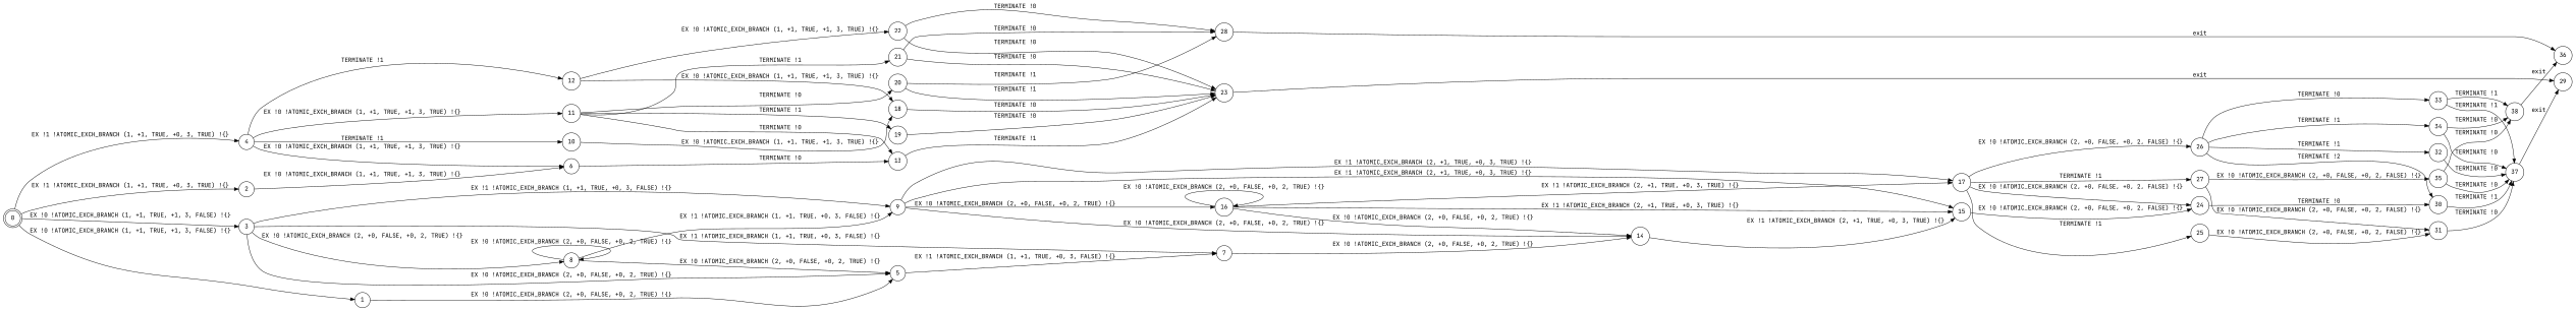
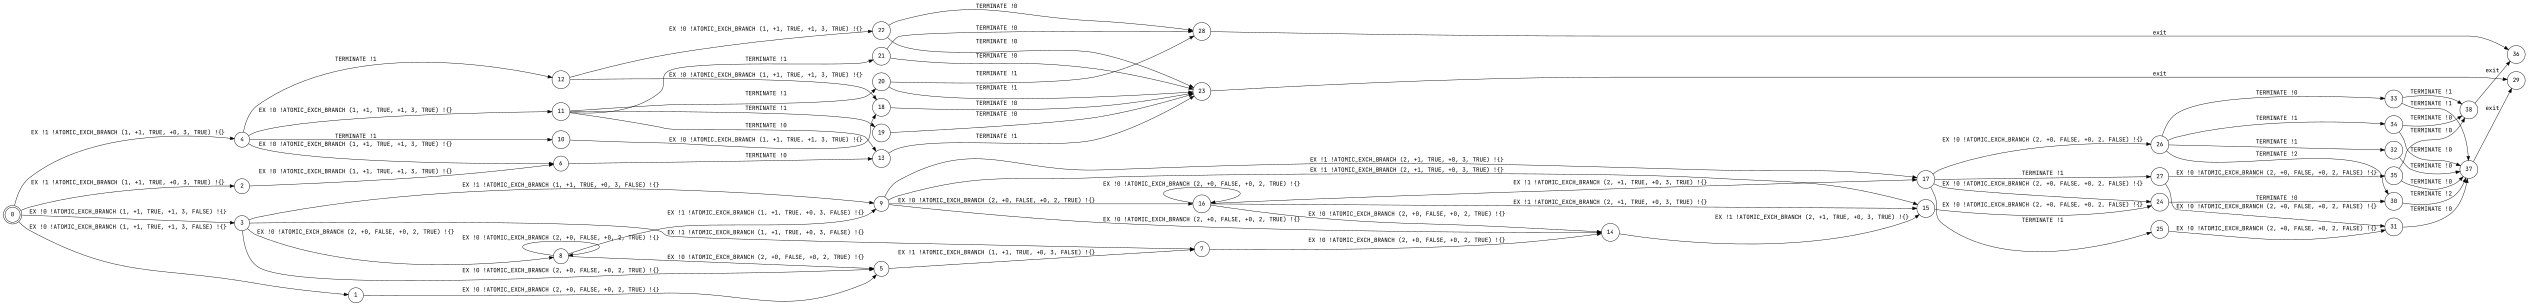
  digraph {
    fontname="JetBrains Mono"
    rankdir=LR
    node [fontname="JetBrains Mono" shape=circle]
    edge [fontname="JetBrains Mono"]
    0 [peripheries=2]
    1
    2
    3
    4
    5
    6
    7
    8
    9
    10
    11
    12
    13
    14
    15
    16
    17
    18
    19
    20
    21
    22
    23
    24
    25
    26
    27
    28
    29
    30
    31
    32
    33
    34
    35
    36
    37
    38
    0 -> 1 [label="EX !0 !ATOMIC_EXCH_BRANCH (1, +1, TRUE, +1, 3, FALSE) !{}"]
    0 -> 2 [label="EX !1 !ATOMIC_EXCH_BRANCH (1, +1, TRUE, +0, 3, TRUE) !{}"]
    0 -> 3 [label="EX !0 !ATOMIC_EXCH_BRANCH (1, +1, TRUE, +1, 3, FALSE) !{}"]
    0 -> 4 [label="EX !1 !ATOMIC_EXCH_BRANCH (1, +1, TRUE, +0, 3, TRUE) !{}"]
    1 -> 5 [label="EX !0 !ATOMIC_EXCH_BRANCH (2, +0, FALSE, +0, 2, TRUE) !{}"]
    2 -> 6 [label="EX !0 !ATOMIC_EXCH_BRANCH (1, +1, TRUE, +1, 3, TRUE) !{}"]
    3 -> 5 [label="EX !0 !ATOMIC_EXCH_BRANCH (2, +0, FALSE, +0, 2, TRUE) !{}"]
    3 -> 7 [label="EX !1 !ATOMIC_EXCH_BRANCH (1, +1, TRUE, +0, 3, FALSE) !{}"]
    3 -> 8 [label="EX !0 !ATOMIC_EXCH_BRANCH (2, +0, FALSE, +0, 2, TRUE) !{}"]
    3 -> 9 [label="EX !1 !ATOMIC_EXCH_BRANCH (1, +1, TRUE, +0, 3, FALSE) !{}"]
    4 -> 6 [label="EX !0 !ATOMIC_EXCH_BRANCH (1, +1, TRUE, +1, 3, TRUE) !{}"]
    4 -> 10 [label="TERMINATE !1"]
    4 -> 11 [label="EX !0 !ATOMIC_EXCH_BRANCH (1, +1, TRUE, +1, 3, TRUE) !{}"]
    4 -> 12 [label="TERMINATE !1"]
    5 -> 7 [label="EX !1 !ATOMIC_EXCH_BRANCH (1, +1, TRUE, +0, 3, FALSE) !{}"]
    6 -> 13 [label="TERMINATE !0"]
    7 -> 14 [label="EX !0 !ATOMIC_EXCH_BRANCH (2, +0, FALSE, +0, 2, TRUE) !{}"]
    8 -> 5 [label="EX !0 !ATOMIC_EXCH_BRANCH (2, +0, FALSE, +0, 2, TRUE) !{}"]
    8 -> 8 [label="EX !0 !ATOMIC_EXCH_BRANCH (2, +0, FALSE, +0, 2, TRUE) !{}"]
    8 -> 9 [label="EX !1 !ATOMIC_EXCH_BRANCH (1, +1, TRUE, +0, 3, FALSE) !{}"]
    9 -> 14 [label="EX !0 !ATOMIC_EXCH_BRANCH (2, +0, FALSE, +0, 2, TRUE) !{}"]
    9 -> 15 [label="EX !1 !ATOMIC_EXCH_BRANCH (2, +1, TRUE, +0, 3, TRUE) !{}"]
    9 -> 16 [label="EX !0 !ATOMIC_EXCH_BRANCH (2, +0, FALSE, +0, 2, TRUE) !{}"]
    9 -> 17 [label="EX !1 !ATOMIC_EXCH_BRANCH (2, +1, TRUE, +0, 3, TRUE) !{}"]
    10 -> 18 [label="EX !0 !ATOMIC_EXCH_BRANCH (1, +1, TRUE, +1, 3, TRUE) !{}"]
    11 -> 13 [label="TERMINATE !0"]
    11 -> 19 [label="TERMINATE !1"]
-   11 -> 20 [label="TERMINATE !0"]
+   11 -> 20 [label="TERMINATE !1"]
    11 -> 21 [label="TERMINATE !1"]
    12 -> 18 [label="EX !0 !ATOMIC_EXCH_BRANCH (1, +1, TRUE, +1, 3, TRUE) !{}"]
    12 -> 22 [label="EX !0 !ATOMIC_EXCH_BRANCH (1, +1, TRUE, +1, 3, TRUE) !{}"]
    13 -> 23 [label="TERMINATE !1"]
    14 -> 15 [label="EX !1 !ATOMIC_EXCH_BRANCH (2, +1, TRUE, +0, 3, TRUE) !{}"]
    15 -> 24 [label="EX !0 !ATOMIC_EXCH_BRANCH (2, +0, FALSE, +0, 2, FALSE) !{}"]
    16 -> 14 [label="EX !0 !ATOMIC_EXCH_BRANCH (2, +0, FALSE, +0, 2, TRUE) !{}"]
    16 -> 15 [label="EX !1 !ATOMIC_EXCH_BRANCH (2, +1, TRUE, +0, 3, TRUE) !{}"]
    16 -> 16 [label="EX !0 !ATOMIC_EXCH_BRANCH (2, +0, FALSE, +0, 2, TRUE) !{}"]
    16 -> 17 [label="EX !1 !ATOMIC_EXCH_BRANCH (2, +1, TRUE, +0, 3, TRUE) !{}"]
    17 -> 24 [label="EX !0 !ATOMIC_EXCH_BRANCH (2, +0, FALSE, +0, 2, FALSE) !{}"]
    17 -> 25 [label="TERMINATE !1"]
    17 -> 26 [label="EX !0 !ATOMIC_EXCH_BRANCH (2, +0, FALSE, +0, 2, FALSE) !{}"]
    17 -> 27 [label="TERMINATE !1"]
    18 -> 23 [label="TERMINATE !0"]
    19 -> 23 [label="TERMINATE !0"]
    20 -> 23 [label="TERMINATE !1"]
    20 -> 28 [label="TERMINATE !1"]
    21 -> 23 [label="TERMINATE !0"]
    21 -> 28 [label="TERMINATE !0"]
    22 -> 23 [label="TERMINATE !0"]
    22 -> 28 [label="TERMINATE !0"]
    23 -> 29 [label=exit]
    24 -> 30 [label="TERMINATE !0"]
    25 -> 31 [label="EX !0 !ATOMIC_EXCH_BRANCH (2, +0, FALSE, +0, 2, FALSE) !{}"]
    26 -> 30 [label="TERMINATE !2"]
    26 -> 32 [label="TERMINATE !1"]
    26 -> 33 [label="TERMINATE !0"]
    26 -> 34 [label="TERMINATE !1"]
    27 -> 31 [label="EX !0 !ATOMIC_EXCH_BRANCH (2, +0, FALSE, +0, 2, FALSE) !{}"]
    27 -> 35 [label="EX !0 !ATOMIC_EXCH_BRANCH (2, +0, FALSE, +0, 2, FALSE) !{}"]
    28 -> 36 [label=exit]
-   30 -> 37 [label="TERMINATE !1"]
+   30 -> 37 [label="TERMINATE !2"]
    31 -> 37 [label="TERMINATE !0"]
    32 -> 37 [label="TERMINATE !0"]
    33 -> 37 [label="TERMINATE !1"]
    33 -> 38 [label="TERMINATE !1"]
    34 -> 37 [label="TERMINATE !0"]
    34 -> 38 [label="TERMINATE !0"]
    35 -> 37 [label="TERMINATE !0"]
    35 -> 38 [label="TERMINATE !0"]
    37 -> 29 [label=exit]
    38 -> 36 [label=exit]
  }
